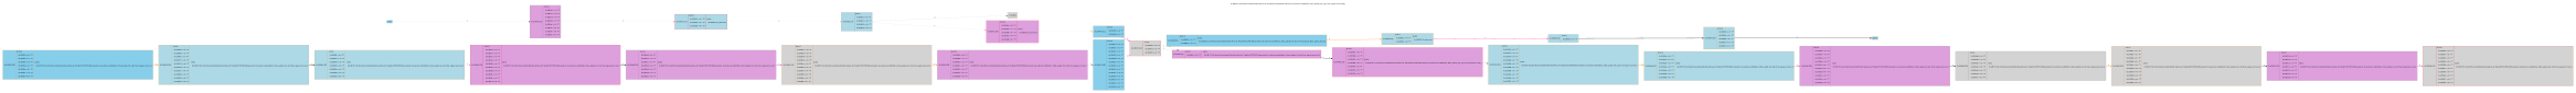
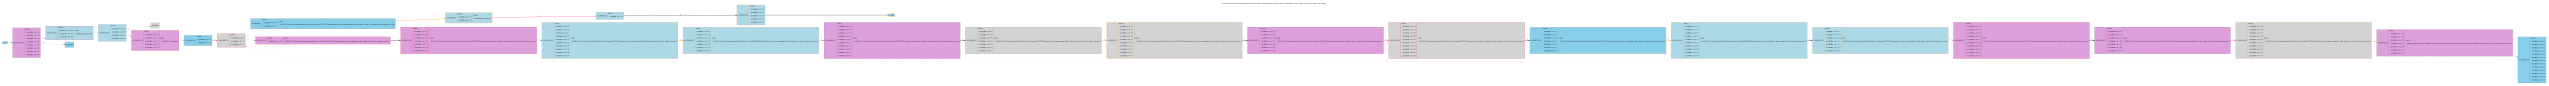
  digraph {
    fontname=Nunito
    label="0x1093e0 (/mnt/c/Users/mathe/OneDrive/Área de Trabalho/TCC/POCII/binaries/extr_linuxdriversscsibfabfad.c_bfad_update_hal_cfg_Final-regular.out::main(0))"
    labelloc=t
    rankdir=LR
    node [color=darkorange fillcolor=plum fontname=Nunito shape=record style=filled]
    edge [color=black fontname=Nunito style=bold]
    n1 [color=gray40 fillcolor=skyblue height=0.3 label=Final shape=folder width=0.3]
    n2 [color=gray40 label="{\n     0x1093e0 [32]\l\n     | [instrs]\l\n     &nbsp;&nbsp;0x1093e0 \<+1\>: ???\l\n     &nbsp;&nbsp;0x1093e1 \<+3\>: ???\l\n     &nbsp;&nbsp;0x1093e4 \<+4\>: ???\l\n     &nbsp;&nbsp;0x1093e8 \<+7\>: ???\l\n     &nbsp;&nbsp;0x1093ef \<+3\>: ???\l\n     &nbsp;&nbsp;0x1093f2 \<+4\>: ???\l\n     &nbsp;&nbsp;0x1093f6 \<+4\>: ???\l\n     &nbsp;&nbsp;0x1093fa \<+6\>: ???\l\n  }"]
    n3 [color=red fillcolor=lightblue label="{\n     0x109411 [13]\l\n     | [instrs]\l\n     &nbsp;&nbsp;0x109411 \<+4\>: ???\l\n     &nbsp;&nbsp;0x109415 \<+4\>: ???\l\n     &nbsp;&nbsp;0x109419 \<+5\>: ???\l\n     | [calls]\l\n     &nbsp;&nbsp;0x109060 \{1\} (unknown)\l\n  }"]
+   n4 [color=red fillcolor=skyblue label="{\n     0x109400\l\n  }" style="dashed,filled"]
    n5 [color=gray40 fillcolor=lightblue label="{\n     0x10941e [14]\l\n     | [instrs]\l\n     &nbsp;&nbsp;0x10941e \<+3\>: ???\l\n     &nbsp;&nbsp;0x109421 \<+3\>: ???\l\n     &nbsp;&nbsp;0x109424 \<+2\>: ???\l\n     &nbsp;&nbsp;0x109426 \<+6\>: ???\l\n  }"]
    n6 [fillcolor=lightgrey label="{\n     0x109660\l\n  }" style="dashed,filled"]
    n7 [color=red label="{\n     0x10942c [25]\l\n     | [instrs]\l\n     &nbsp;&nbsp;0x10942c \<+5\>: ???\l\n     &nbsp;&nbsp;0x109431 \<+7\>: ???\l\n     &nbsp;&nbsp;0x109438 \<+4\>: ???\l\n     &nbsp;&nbsp;0x10943c \<+4\>: ???\l\n     &nbsp;&nbsp;0x109440 \<+5\>: ???\l\n     | [calls]\l\n     &nbsp;&nbsp;0x109050 \{1\} (unknown)\l\n  }"]
    n8 [fillcolor=skyblue label="{\n     0x109445 [11]\l\n     | [instrs]\l\n     &nbsp;&nbsp;0x109445 \<+4\>: ???\l\n     &nbsp;&nbsp;0x109449 \<+7\>: ???\l\n  }"]
    n9 [color=red fillcolor=lightgrey label="{\n     0x109450 [12]\l\n     | [instrs]\l\n     &nbsp;&nbsp;0x109450 \<+3\>: ???\l\n     &nbsp;&nbsp;0x109453 \<+3\>: ???\l\n     &nbsp;&nbsp;0x109456 \<+6\>: ???\l\n  }"]
    n10 [fillcolor=skyblue height=0.3 label=Users peripheries=2 shape=note width=0.3]
    n11 [fillcolor=skyblue label="{\n     0x109649 [9]\l\n     | [instrs]\l\n     &nbsp;&nbsp;0x109649 \<+4\>: ???\l\n     &nbsp;&nbsp;0x10964d \<+5\>: ???\l\n     | [calls]\l\n     &nbsp;&nbsp;0x109230 \{1\} (/mnt/c/Users/mathe/OneDrive/Área de Trabalho/TCC/POCII/binaries/extr_linuxdriversscsibfabfad.c_bfad_update_hal_cfg_Final-regular.out::bfad_update_hal_cfg)\l\n  }"]
    n12 [color=red label="{\n     0x10945c [5]\l\n     | [instrs]\l\n     &nbsp;&nbsp;0x10945c \<+5\>: ???\l\n     | [calls]\l\n     &nbsp;&nbsp;0x109170 \{1\} (/mnt/c/Users/mathe/OneDrive/Área de Trabalho/TCC/POCII/binaries/extr_linuxdriversscsibfabfad.c_bfad_update_hal_cfg_Final-regular.out::next_i)\l\n  }"]
    n13 [fillcolor=lightblue label="{\n     0x109652 [9]\l\n     | [instrs]\l\n     &nbsp;&nbsp;0x109652 \<+4\>: ???\l\n     &nbsp;&nbsp;0x109656 \<+5\>: ???\l\n     | [calls]\l\n     &nbsp;&nbsp;0x109030 \{1\} (unknown)\l\n  }"]
    n14 [color=red label="{\n     0x109461 [25]\l\n     | [instrs]\l\n     &nbsp;&nbsp;0x109461 \<+5\>: ???\l\n     &nbsp;&nbsp;0x109466 \<+1\>: ???\l\n     &nbsp;&nbsp;0x109467 \<+2\>: ???\l\n     &nbsp;&nbsp;0x109469 \<+6\>: ???\l\n     &nbsp;&nbsp;0x10946f \<+3\>: ???\l\n     &nbsp;&nbsp;0x109472 \<+3\>: ???\l\n     &nbsp;&nbsp;0x109475 \<+5\>: ???\l\n     | [calls]\l\n     &nbsp;&nbsp;0x109170 \{1\} (/mnt/c/Users/mathe/OneDrive/Área de Trabalho/TCC/POCII/binaries/extr_linuxdriversscsibfabfad.c_bfad_update_hal_cfg_Final-regular.out::next_i)\l\n  }"]
    n15 [color=gray40 fillcolor=lightblue label="{\n     0x10965b [5]\l\n     | [instrs]\l\n     &nbsp;&nbsp;0x10965b \<+5\>: ???\l\n  }"]
    n16 [fillcolor=lightblue label="{\n     0x10947a [34]\l\n     | [instrs]\l\n     &nbsp;&nbsp;0x10947a \<+2\>: ???\l\n     &nbsp;&nbsp;0x10947c \<+3\>: ???\l\n     &nbsp;&nbsp;0x10947f \<+3\>: ???\l\n     &nbsp;&nbsp;0x109482 \<+3\>: ???\l\n     &nbsp;&nbsp;0x109485 \<+4\>: ???\l\n     &nbsp;&nbsp;0x109489 \<+4\>: ???\l\n     &nbsp;&nbsp;0x10948d \<+4\>: ???\l\n     &nbsp;&nbsp;0x109491 \<+3\>: ???\l\n     &nbsp;&nbsp;0x109494 \<+3\>: ???\l\n     &nbsp;&nbsp;0x109497 \<+5\>: ???\l\n     | [calls]\l\n     &nbsp;&nbsp;0x109170 \{1\} (/mnt/c/Users/mathe/OneDrive/Área de Trabalho/TCC/POCII/binaries/extr_linuxdriversscsibfabfad.c_bfad_update_hal_cfg_Final-regular.out::next_i)\l\n  }"]
    n17 [fillcolor=lightblue label="{\n     0x10949c [25]\l\n     | [instrs]\l\n     &nbsp;&nbsp;0x10949c \<+5\>: ???\l\n     &nbsp;&nbsp;0x1094a1 \<+1\>: ???\l\n     &nbsp;&nbsp;0x1094a2 \<+2\>: ???\l\n     &nbsp;&nbsp;0x1094a4 \<+6\>: ???\l\n     &nbsp;&nbsp;0x1094aa \<+3\>: ???\l\n     &nbsp;&nbsp;0x1094ad \<+3\>: ???\l\n     &nbsp;&nbsp;0x1094b0 \<+5\>: ???\l\n     | [calls]\l\n     &nbsp;&nbsp;0x109170 \{1\} (/mnt/c/Users/mathe/OneDrive/Área de Trabalho/TCC/POCII/binaries/extr_linuxdriversscsibfabfad.c_bfad_update_hal_cfg_Final-regular.out::next_i)\l\n  }"]
    n18 [color=gray40 label="{\n     0x1094b5 [35]\l\n     | [instrs]\l\n     &nbsp;&nbsp;0x1094b5 \<+2\>: ???\l\n     &nbsp;&nbsp;0x1094b7 \<+3\>: ???\l\n     &nbsp;&nbsp;0x1094ba \<+3\>: ???\l\n     &nbsp;&nbsp;0x1094bd \<+3\>: ???\l\n     &nbsp;&nbsp;0x1094c0 \<+4\>: ???\l\n     &nbsp;&nbsp;0x1094c4 \<+4\>: ???\l\n     &nbsp;&nbsp;0x1094c8 \<+4\>: ???\l\n     &nbsp;&nbsp;0x1094cc \<+3\>: ???\l\n     &nbsp;&nbsp;0x1094cf \<+4\>: ???\l\n     &nbsp;&nbsp;0x1094d3 \<+5\>: ???\l\n     | [calls]\l\n     &nbsp;&nbsp;0x109170 \{1\} (/mnt/c/Users/mathe/OneDrive/Área de Trabalho/TCC/POCII/binaries/extr_linuxdriversscsibfabfad.c_bfad_update_hal_cfg_Final-regular.out::next_i)\l\n  }"]
    n19 [color=gray40 fillcolor=lightgrey label="{\n     0x1094d8 [25]\l\n     | [instrs]\l\n     &nbsp;&nbsp;0x1094d8 \<+5\>: ???\l\n     &nbsp;&nbsp;0x1094dd \<+1\>: ???\l\n     &nbsp;&nbsp;0x1094de \<+2\>: ???\l\n     &nbsp;&nbsp;0x1094e0 \<+6\>: ???\l\n     &nbsp;&nbsp;0x1094e6 \<+3\>: ???\l\n     &nbsp;&nbsp;0x1094e9 \<+3\>: ???\l\n     &nbsp;&nbsp;0x1094ec \<+5\>: ???\l\n     | [calls]\l\n     &nbsp;&nbsp;0x109170 \{1\} (/mnt/c/Users/mathe/OneDrive/Área de Trabalho/TCC/POCII/binaries/extr_linuxdriversscsibfabfad.c_bfad_update_hal_cfg_Final-regular.out::next_i)\l\n  }"]
    n20 [fillcolor=lightgrey label="{\n     0x1094f1 [35]\l\n     | [instrs]\l\n     &nbsp;&nbsp;0x1094f1 \<+2\>: ???\l\n     &nbsp;&nbsp;0x1094f3 \<+3\>: ???\l\n     &nbsp;&nbsp;0x1094f6 \<+3\>: ???\l\n     &nbsp;&nbsp;0x1094f9 \<+3\>: ???\l\n     &nbsp;&nbsp;0x1094fc \<+4\>: ???\l\n     &nbsp;&nbsp;0x109500 \<+4\>: ???\l\n     &nbsp;&nbsp;0x109504 \<+4\>: ???\l\n     &nbsp;&nbsp;0x109508 \<+3\>: ???\l\n     &nbsp;&nbsp;0x10950b \<+4\>: ???\l\n     &nbsp;&nbsp;0x10950f \<+5\>: ???\l\n     | [calls]\l\n     &nbsp;&nbsp;0x109170 \{1\} (/mnt/c/Users/mathe/OneDrive/Área de Trabalho/TCC/POCII/binaries/extr_linuxdriversscsibfabfad.c_bfad_update_hal_cfg_Final-regular.out::next_i)\l\n  }"]
    n21 [color=gray40 label="{\n     0x109514 [25]\l\n     | [instrs]\l\n     &nbsp;&nbsp;0x109514 \<+5\>: ???\l\n     &nbsp;&nbsp;0x109519 \<+1\>: ???\l\n     &nbsp;&nbsp;0x10951a \<+2\>: ???\l\n     &nbsp;&nbsp;0x10951c \<+6\>: ???\l\n     &nbsp;&nbsp;0x109522 \<+3\>: ???\l\n     &nbsp;&nbsp;0x109525 \<+3\>: ???\l\n     &nbsp;&nbsp;0x109528 \<+5\>: ???\l\n     | [calls]\l\n     &nbsp;&nbsp;0x109170 \{1\} (/mnt/c/Users/mathe/OneDrive/Área de Trabalho/TCC/POCII/binaries/extr_linuxdriversscsibfabfad.c_bfad_update_hal_cfg_Final-regular.out::next_i)\l\n  }"]
    n22 [color=red fillcolor=lightgrey label="{\n     0x10952d [35]\l\n     | [instrs]\l\n     &nbsp;&nbsp;0x10952d \<+2\>: ???\l\n     &nbsp;&nbsp;0x10952f \<+3\>: ???\l\n     &nbsp;&nbsp;0x109532 \<+3\>: ???\l\n     &nbsp;&nbsp;0x109535 \<+3\>: ???\l\n     &nbsp;&nbsp;0x109538 \<+4\>: ???\l\n     &nbsp;&nbsp;0x10953c \<+4\>: ???\l\n     &nbsp;&nbsp;0x109540 \<+4\>: ???\l\n     &nbsp;&nbsp;0x109544 \<+3\>: ???\l\n     &nbsp;&nbsp;0x109547 \<+4\>: ???\l\n     &nbsp;&nbsp;0x10954b \<+5\>: ???\l\n     | [calls]\l\n     &nbsp;&nbsp;0x109170 \{1\} (/mnt/c/Users/mathe/OneDrive/Área de Trabalho/TCC/POCII/binaries/extr_linuxdriversscsibfabfad.c_bfad_update_hal_cfg_Final-regular.out::next_i)\l\n  }"]
    n23 [fillcolor=skyblue label="{\n     0x109550 [25]\l\n     | [instrs]\l\n     &nbsp;&nbsp;0x109550 \<+5\>: ???\l\n     &nbsp;&nbsp;0x109555 \<+1\>: ???\l\n     &nbsp;&nbsp;0x109556 \<+2\>: ???\l\n     &nbsp;&nbsp;0x109558 \<+6\>: ???\l\n     &nbsp;&nbsp;0x10955e \<+3\>: ???\l\n     &nbsp;&nbsp;0x109561 \<+3\>: ???\l\n     &nbsp;&nbsp;0x109564 \<+5\>: ???\l\n     | [calls]\l\n     &nbsp;&nbsp;0x109170 \{1\} (/mnt/c/Users/mathe/OneDrive/Área de Trabalho/TCC/POCII/binaries/extr_linuxdriversscsibfabfad.c_bfad_update_hal_cfg_Final-regular.out::next_i)\l\n  }"]
    n24 [fillcolor=lightblue label="{\n     0x109569 [35]\l\n     | [instrs]\l\n     &nbsp;&nbsp;0x109569 \<+2\>: ???\l\n     &nbsp;&nbsp;0x10956b \<+3\>: ???\l\n     &nbsp;&nbsp;0x10956e \<+3\>: ???\l\n     &nbsp;&nbsp;0x109571 \<+3\>: ???\l\n     &nbsp;&nbsp;0x109574 \<+4\>: ???\l\n     &nbsp;&nbsp;0x109578 \<+4\>: ???\l\n     &nbsp;&nbsp;0x10957c \<+4\>: ???\l\n     &nbsp;&nbsp;0x109580 \<+3\>: ???\l\n     &nbsp;&nbsp;0x109583 \<+4\>: ???\l\n     &nbsp;&nbsp;0x109587 \<+5\>: ???\l\n     | [calls]\l\n     &nbsp;&nbsp;0x109170 \{1\} (/mnt/c/Users/mathe/OneDrive/Área de Trabalho/TCC/POCII/binaries/extr_linuxdriversscsibfabfad.c_bfad_update_hal_cfg_Final-regular.out::next_i)\l\n  }"]
    n25 [fillcolor=lightblue label="{\n     0x10958c [25]\l\n     | [instrs]\l\n     &nbsp;&nbsp;0x10958c \<+5\>: ???\l\n     &nbsp;&nbsp;0x109591 \<+1\>: ???\l\n     &nbsp;&nbsp;0x109592 \<+2\>: ???\l\n     &nbsp;&nbsp;0x109594 \<+6\>: ???\l\n     &nbsp;&nbsp;0x10959a \<+3\>: ???\l\n     &nbsp;&nbsp;0x10959d \<+3\>: ???\l\n     &nbsp;&nbsp;0x1095a0 \<+5\>: ???\l\n     | [calls]\l\n     &nbsp;&nbsp;0x109170 \{1\} (/mnt/c/Users/mathe/OneDrive/Área de Trabalho/TCC/POCII/binaries/extr_linuxdriversscsibfabfad.c_bfad_update_hal_cfg_Final-regular.out::next_i)\l\n  }"]
    n26 [color=red label="{\n     0x1095a5 [35]\l\n     | [instrs]\l\n     &nbsp;&nbsp;0x1095a5 \<+2\>: ???\l\n     &nbsp;&nbsp;0x1095a7 \<+3\>: ???\l\n     &nbsp;&nbsp;0x1095aa \<+3\>: ???\l\n     &nbsp;&nbsp;0x1095ad \<+3\>: ???\l\n     &nbsp;&nbsp;0x1095b0 \<+4\>: ???\l\n     &nbsp;&nbsp;0x1095b4 \<+4\>: ???\l\n     &nbsp;&nbsp;0x1095b8 \<+4\>: ???\l\n     &nbsp;&nbsp;0x1095bc \<+3\>: ???\l\n     &nbsp;&nbsp;0x1095bf \<+4\>: ???\l\n     &nbsp;&nbsp;0x1095c3 \<+5\>: ???\l\n     | [calls]\l\n     &nbsp;&nbsp;0x109170 \{1\} (/mnt/c/Users/mathe/OneDrive/Área de Trabalho/TCC/POCII/binaries/extr_linuxdriversscsibfabfad.c_bfad_update_hal_cfg_Final-regular.out::next_i)\l\n  }"]
    n27 [color=gray40 label="{\n     0x1095c8 [25]\l\n     | [instrs]\l\n     &nbsp;&nbsp;0x1095c8 \<+5\>: ???\l\n     &nbsp;&nbsp;0x1095cd \<+1\>: ???\l\n     &nbsp;&nbsp;0x1095ce \<+2\>: ???\l\n     &nbsp;&nbsp;0x1095d0 \<+6\>: ???\l\n     &nbsp;&nbsp;0x1095d6 \<+3\>: ???\l\n     &nbsp;&nbsp;0x1095d9 \<+3\>: ???\l\n     &nbsp;&nbsp;0x1095dc \<+5\>: ???\l\n     | [calls]\l\n     &nbsp;&nbsp;0x109170 \{1\} (/mnt/c/Users/mathe/OneDrive/Área de Trabalho/TCC/POCII/binaries/extr_linuxdriversscsibfabfad.c_bfad_update_hal_cfg_Final-regular.out::next_i)\l\n  }"]
    n28 [fillcolor=lightgrey label="{\n     0x1095e1 [35]\l\n     | [instrs]\l\n     &nbsp;&nbsp;0x1095e1 \<+2\>: ???\l\n     &nbsp;&nbsp;0x1095e3 \<+3\>: ???\l\n     &nbsp;&nbsp;0x1095e6 \<+3\>: ???\l\n     &nbsp;&nbsp;0x1095e9 \<+3\>: ???\l\n     &nbsp;&nbsp;0x1095ec \<+4\>: ???\l\n     &nbsp;&nbsp;0x1095f0 \<+4\>: ???\l\n     &nbsp;&nbsp;0x1095f4 \<+4\>: ???\l\n     &nbsp;&nbsp;0x1095f8 \<+3\>: ???\l\n     &nbsp;&nbsp;0x1095fb \<+4\>: ???\l\n     &nbsp;&nbsp;0x1095ff \<+5\>: ???\l\n     | [calls]\l\n     &nbsp;&nbsp;0x109170 \{1\} (/mnt/c/Users/mathe/OneDrive/Área de Trabalho/TCC/POCII/binaries/extr_linuxdriversscsibfabfad.c_bfad_update_hal_cfg_Final-regular.out::next_i)\l\n  }"]
    n29 [color=gray40 label="{\n     0x109604 [25]\l\n     | [instrs]\l\n     &nbsp;&nbsp;0x109604 \<+5\>: ???\l\n     &nbsp;&nbsp;0x109609 \<+1\>: ???\l\n     &nbsp;&nbsp;0x10960a \<+2\>: ???\l\n     &nbsp;&nbsp;0x10960c \<+6\>: ???\l\n     &nbsp;&nbsp;0x109612 \<+3\>: ???\l\n     &nbsp;&nbsp;0x109615 \<+3\>: ???\l\n     &nbsp;&nbsp;0x109618 \<+5\>: ???\l\n     | [calls]\l\n     &nbsp;&nbsp;0x109170 \{1\} (/mnt/c/Users/mathe/OneDrive/Área de Trabalho/TCC/POCII/binaries/extr_linuxdriversscsibfabfad.c_bfad_update_hal_cfg_Final-regular.out::next_i)\l\n  }"]
    n30 [color=gray40 fillcolor=skyblue label="{\n     0x10961d [44]\l\n     | [instrs]\l\n     &nbsp;&nbsp;0x10961d \<+2\>: ???\l\n     &nbsp;&nbsp;0x10961f \<+3\>: ???\l\n     &nbsp;&nbsp;0x109622 \<+3\>: ???\l\n     &nbsp;&nbsp;0x109625 \<+3\>: ???\l\n     &nbsp;&nbsp;0x109628 \<+4\>: ???\l\n     &nbsp;&nbsp;0x10962c \<+4\>: ???\l\n     &nbsp;&nbsp;0x109630 \<+4\>: ???\l\n     &nbsp;&nbsp;0x109634 \<+3\>: ???\l\n     &nbsp;&nbsp;0x109637 \<+4\>: ???\l\n     &nbsp;&nbsp;0x10963b \<+3\>: ???\l\n     &nbsp;&nbsp;0x10963e \<+3\>: ???\l\n     &nbsp;&nbsp;0x109641 \<+3\>: ???\l\n     &nbsp;&nbsp;0x109644 \<+5\>: ???\l\n  }"]
    n31 [fillcolor=lightblue label="{\n     0x109665 [16]\l\n     | [instrs]\l\n     &nbsp;&nbsp;0x109665 \<+7\>: ???\l\n     &nbsp;&nbsp;0x10966c \<+3\>: ???\l\n     &nbsp;&nbsp;0x10966f \<+4\>: ???\l\n     &nbsp;&nbsp;0x109673 \<+1\>: ???\l\n     &nbsp;&nbsp;0x109674 \<+1\>: ???\l\n  }"]
    n1 -> n2 [label=" 1" style=dotted]
    n2 -> n3 [color=deeppink label=" 1" style=dotted]
+   n2 -> n4 [label=" 0" style=dotted]
    n3 -> n5 [color=darkorange label=" 1" style=dotted]
    n5 -> n6 [label=" 0" style=dotted]
    n5 -> n7 [color=deeppink label=" 1" style=dotted]
    n7 -> n8 [color=darkorange label=" 1" style=dotted]
    n8 -> n9 [color=deeppink label=" 1"]
    n9 -> n11 [color=darkorange label=" 1" style=dotted]
    n9 -> n12 [label=" 1" style=dotted]
    n11 -> n13 [color=darkorange label=" 1"]
    n12 -> n14 [label=" 1"]
    n13 -> n15 [color=deeppink label=" 1"]
    n14 -> n16 [label=" 1" style=dotted]
    n15 -> n31 [label=" 1"]
    n16 -> n17 [color=darkorange label=" 1"]
    n17 -> n18 [color=deeppink label=" 1"]
    n18 -> n19 [label=" 1"]
    n19 -> n20 [color=darkorange label=" 1"]
    n20 -> n21 [label=" 1"]
    n21 -> n22 [color=deeppink label=" 0"]
+   n22 -> n23 [label=" 1"]
    n23 -> n24 [color=darkorange label=" 1"]
    n24 -> n25 [label=" 1"]
    n25 -> n26 [color=deeppink label=" 1" style=dotted]
    n26 -> n27 [label=" 1"]
    n27 -> n28 [color=deeppink label=" 1"]
    n28 -> n29 [color=darkorange label=" 1"]
    n29 -> n30 [label=" 1" style=dotted]
    n30 -> n9 [color=deeppink label=" 1" style=dotted]
    n31 -> n10 [label=" 1"]
  }
